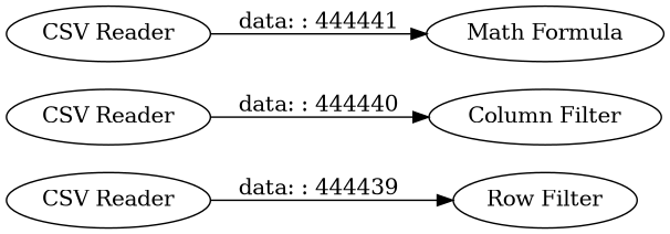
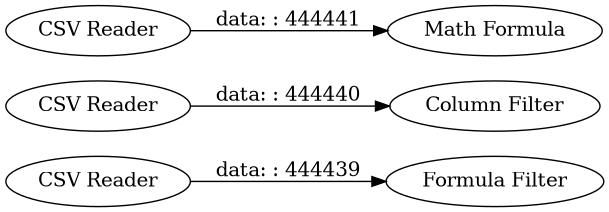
  digraph {
    rankdir=LR
    n1 [label="CSV Reader"]
-   n2 [label="Row Filter"]
+   n2 [label="Formula Filter"]
    n3 [label="CSV Reader"]
    n4 [label="Column Filter"]
    n5 [label="Math Formula"]
    n6 [label="CSV Reader"]
    n1 -> n2 [label="data: : 444439"]
    n3 -> n4 [label="data: : 444440"]
    n6 -> n5 [label="data: : 444441"]
  }
